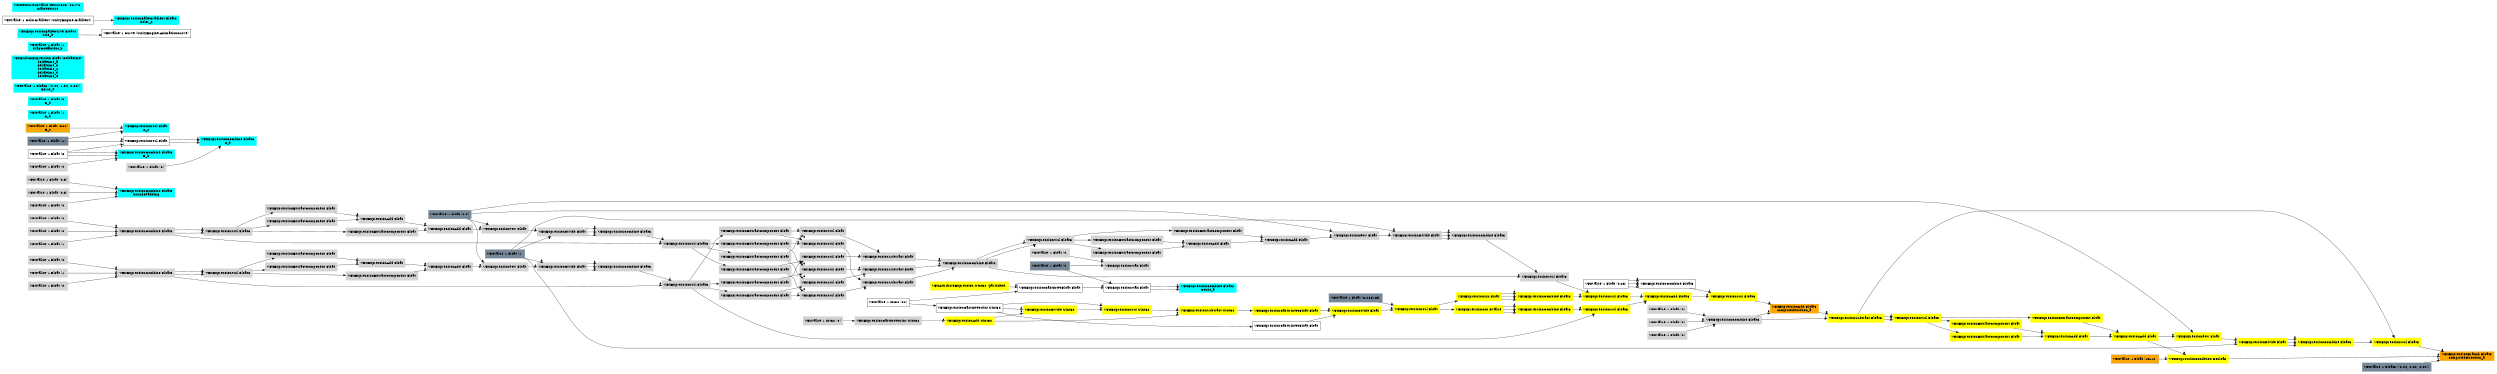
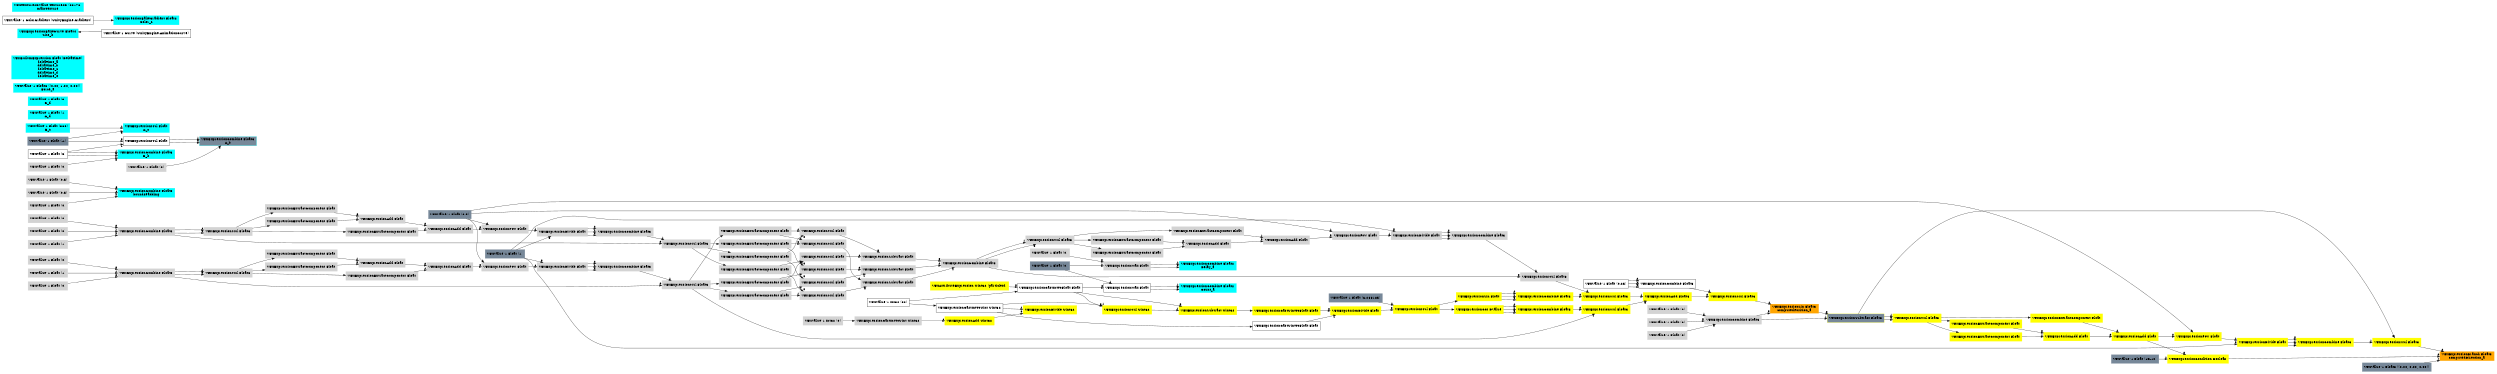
  digraph {
    rankdir=LR
    node [color=lightgray shape=box style=filled]
    edge [headlabel=0]
    n1 [color=cyan label="VFXExpressionCombine Float2\nCount_a"]
    n2 [label="VFXExpressionMax Float" color="" style=""]
    n3 [label="VFXExpressionCastIntToFloat Float" color="" style=""]
    n4 [label="VFXValue`1 Int32 (32)" color="" style=""]
    n5 [label="VFXExpressionCastIntToUint Uint32" color="" style=""]
    n6 [color=yellow label="VFXExpressionDivide Uint32"]
    n7 [color=yellow label="VFXExpressionMul Uint32"]
    n8 [label="VFXExpressionCastUintToFloat Float" color="" style=""]
    n9 [color=lightslategray label="VFXValue`1 Float (0)"]
    n10 [label="VFXExpressionMax Float"]
+   n11 [color=cyan label="VFXExpressionCombine Float2\nDelay_a"]
    n12 [label="VFXValue`1 Float (0)"]
    n13 [color=cyan label="VFXExpressionCombine Float3\nboundsPadding"]
    n14 [label="VFXValue`1 Float (0.5)"]
    n15 [label="VFXValue`1 Float (0.5)"]
    n16 [label="VFXValue`1 Float (0)"]
-   n17 [color=orange label="VFXExpressionAdd Float3\ncomputedPosition_a"]
-   n18 [color=yellow label="VFXExpressionSubtract Float3"]
+   n17 [color=orange label="VFXExpressionSin Float3\ncomputedPosition_a"]
+   n18 [color=yellow label="VFXExpressionSubtract Float3" fillcolor=lightslategray]
    n19 [color=yellow label="VFXExpressionMul Float3"]
    n20 [color=yellow label="VFXExpressionMul Float3"]
    n21 [label="VFXExpressionCombine Float3"]
    n22 [label="VFXValue`1 Float (0)"]
    n23 [label="VFXValue`1 Float (0)"]
    n24 [label="VFXValue`1 Float (0)"]
    n25 [color=yellow label="VFXExpressionMul Float3"]
    n26 [color=yellow label="VFXExpressionAdd Float3"]
    n27 [color=yellow label="VFXExpressionMul Float3"]
    n28 [color=yellow label="VFXExpressionCombine Float3"]
    n29 [color=yellow label="VFXExpressionCos DValue"]
    n30 [color=yellow label="VFXExpressionMul Float"]
    n31 [color=yellow label="VFXExpressionSin Float"]
    n32 [color=yellow label="VFXExpressionCombine Float3"]
    n33 [color=yellow label="VFXExpressionDivide Float"]
    n34 [color=yellow label="VFXExpressionCastUintToFloat Float"]
    n35 [color=yellow label="VFXExpressionSubtract Uint32"]
    n36 [color=yellow label="VFXExpressionAdd Uint32"]
    n37 [color=yellow label="VFXAttributeExpression Uint32 (particleId)"]
    n38 [label="VFXExpressionCastIntToUint Uint32"]
    n39 [label="VFXValue`1 Int32 (0)"]
    n40 [color=lightslategray label="VFXValue`1 Float (6.283185)"]
    n41 [label="VFXExpressionMul Float3"]
    n42 [label="VFXExpressionExtractComponent Float"]
    n43 [label="VFXExpressionExtractComponent Float"]
    n44 [label="VFXExpressionExtractComponent Float"]
    n45 [label="VFXExpressionMul Float"]
    n46 [label="VFXExpressionMul Float"]
    n47 [label="VFXExpressionMul Float"]
    n48 [label="VFXExpressionMul Float"]
    n49 [label="VFXExpressionMul Float"]
    n50 [label="VFXExpressionMul Float"]
    n51 [label="VFXExpressionCombine Float3"]
    n52 [label="VFXExpressionMul Float3"]
    n53 [label="VFXExpressionExtractComponent Float"]
    n54 [label="VFXExpressionExtractComponent Float"]
    n55 [label="VFXExpressionExtractComponent Float"]
    n56 [label="VFXValue`1 Float (0)"]
    n57 [label="VFXValue`1 Float (1)"]
    n58 [label="VFXValue`1 Float (0)"]
    n59 [label="VFXExpressionCombine Float3"]
    n60 [label="VFXExpressionDivide Float"]
    n61 [color=lightslategray label="VFXValue`1 Float (1)"]
    n62 [label="VFXExpressionDivide Float"]
    n63 [label="VFXExpressionDivide Float"]
    n64 [color=yellow label="VFXExpressionDivide Float"]
    n65 [label="VFXExpressionCombine Float3"]
    n66 [label="VFXExpressionCombine Float3"]
    n67 [color=yellow label="VFXExpressionCombine Float3"]
    n68 [label="VFXExpressionPow Float"]
    n69 [label="VFXExpressionAdd Float"]
    n70 [label="VFXExpressionAdd Float"]
    n71 [color=lightslategray label="VFXValue`1 Float (0.5)"]
    n72 [label="VFXExpressionPow Float"]
    n73 [label="VFXExpressionPow Float"]
    n74 [color=yellow label="VFXExpressionPow Float"]
    n75 [color=yellow label="VFXExpressionMul Float3"]
    n76 [label="VFXExpressionMul Float3"]
    n77 [label="VFXExpressionCombine Float3"]
    n78 [label="VFXExpressionMul Float3"]
    n79 [label="VFXExpressionExtractComponent Float"]
    n80 [label="VFXExpressionExtractComponent Float"]
    n81 [label="VFXExpressionExtractComponent Float"]
    n82 [label="VFXExpressionSubtract Float"]
    n83 [label="VFXExpressionExtractComponent Float"]
    n84 [label="VFXExpressionSubtract Float"]
    n85 [label="VFXExpressionMul Float3"]
    n86 [label="VFXExpressionExtractComponent Float"]
    n87 [label="VFXExpressionExtractComponent Float"]
    n88 [label="VFXExpressionCombine Float3"]
    n89 [label="VFXExpressionMul Float3"]
    n90 [label="VFXExpressionExtractComponent Float"]
    n91 [label="VFXExpressionExtractComponent Float"]
    n92 [label="VFXExpressionExtractComponent Float"]
    n93 [label="VFXValue`1 Float (0)"]
    n94 [label="VFXValue`1 Float (0)"]
    n95 [label="VFXValue`1 Float (1)"]
    n96 [label="VFXExpressionAdd Float"]
    n97 [label="VFXExpressionAdd Float"]
    n98 [label="VFXExpressionSubtract Float"]
    n99 [label="VFXExpressionAdd Float"]
    n100 [label="VFXExpressionAdd Float"]
    n101 [label="VFXExpressionCombine Float3" color="" style=""]
    n102 [label="VFXValue`1 Float (0.25)" color="" style=""]
    n103 [color=orange label="VFXExpressionBranch Float3\ncomputedDirection_a"]
    n104 [color=yellow label="VFXExpressionCondition Boolean"]
    n105 [color=yellow label="VFXExpressionAdd Float"]
    n106 [color=yellow label="VFXExpressionAdd Float"]
    n107 [color=yellow label="VFXExpressionExtractComponent Float"]
    n108 [color=yellow label="VFXExpressionExtractComponent Float"]
    n109 [color=yellow label="VFXExpressionExtractComponent Float"]
-   n110 [color=lightslategray label="VFXValue`1 Float (1E-10)" fillcolor=orange]
+   n110 [color=lightslategray label="VFXValue`1 Float (1E-10)"]
    n111 [color=lightslategray label="VFXValue`1 Float3 ((0.00, 0.00, 0.00))"]
-   n112 [color=cyan label="VFXExpressionCombine Float3\nA_b"]
+   n112 [color=cyan label="VFXExpressionCombine Float3\nA_b" fillcolor=lightslategray]
    n113 [label="VFXExpressionMul Float" color="" style=""]
    n114 [color=lightslategray label="VFXValue`1 Float (-1)"]
    n115 [color=cyan label="VFXExpressionMul Float\nA_c"]
    n116 [label="VFXValue`1 Float (3)" color="" style=""]
    n117 [color=cyan label="VFXExpressionCombine Float3\nB_b"]
    n118 [label="VFXValue`1 Float (0)"]
    n119 [label="VFXValue`1 Float (0)"]
-   n120 [color=cyan label="VFXValue`1 Float (360)\nB_c" fillcolor=orange]
+   n120 [color=cyan label="VFXValue`1 Float (360)\nB_c"]
    n121 [color=cyan label="VFXValue`1 Float (1)\nA_d"]
    n122 [color=cyan label="VFXValue`1 Float (3)\nB_d"]
    n123 [color=cyan label="VFXValue`1 Float3 ((0.00, 1.00, 0.00))\nForce_a"]
    n124 [color=cyan label="VFXBuiltInExpression Float (DeltaTime)\ndeltaTime_a\ndeltaTime_b\ndeltaTime_c\ndeltaTime_d\ndeltaTime_e"]
-   n125 [color=cyan label="VFXValue`1 Float (1)\ndragCoefficient_b"]
    n126 [color=cyan label="VFXExpressionBakeCurve Float4\nSize_b"]
    n127 [label="VFXValue`1 Curve (UnityEngine.AnimationCurve)" color="" style=""]
    n128 [color=cyan label="VFXExpressionBakeGradient Float2\nColor_c"]
    n129 [label="VFXValue`1 ColorGradient (UnityEngine.Gradient)" color="" style=""]
    n130 [color=cyan label="VFXTexture2DValue Texture2D (38178)\nmainTexture"]
    n2 -> n1
    n2 -> n1 [headlabel=1]
    n3 -> n2
    n4 -> n3 [headlabel=""]
    n4 -> n5 [headlabel=""]
    n5 -> n6 [headlabel=1]
    n5 -> n7 [headlabel=1]
    n5 -> n8 [headlabel=""]
-   n6 -> n7
+   n3 -> n7
    n7 -> n35 [headlabel=1]
    n8 -> n33 [headlabel=1]
    n9 -> n2 [headlabel=1]
    n9 -> n10 [headlabel=1]
+   n10 -> n11
+   n10 -> n11 [headlabel=1]
    n12 -> n10
    n14 -> n13
    n15 -> n13 [headlabel=1]
    n16 -> n13 [headlabel=2]
    n17 -> n18
    n18 -> n19
    n18 -> n19 [headlabel=1]
    n18 -> n20
    n19 -> n107 [headlabel=""]
    n19 -> n108 [headlabel=""]
    n19 -> n109 [headlabel=""]
    n20 -> n103 [headlabel=2]
    n21 -> n17
    n21 -> n18 [headlabel=1]
    n22 -> n21
    n23 -> n21 [headlabel=1]
    n24 -> n21 [headlabel=2]
    n25 -> n17 [headlabel=1]
    n26 -> n25
    n27 -> n26
    n28 -> n27
    n29 -> n28
    n29 -> n28 [headlabel=1]
    n29 -> n28 [headlabel=2]
    n30 -> n29 [headlabel=""]
    n30 -> n31 [headlabel=""]
    n31 -> n32
    n31 -> n32 [headlabel=1]
    n31 -> n32 [headlabel=2]
    n32 -> n75
    n33 -> n30
    n34 -> n33
    n35 -> n34 [headlabel=""]
    n36 -> n6
-   n36 -> n35
+   n3 -> n35
    n37 -> n3
    n38 -> n36 [headlabel=1]
    n39 -> n38 [headlabel=""]
    n40 -> n30 [headlabel=1]
    n41 -> n27 [headlabel=1]
    n41 -> n42 [headlabel=""]
    n41 -> n43 [headlabel=""]
    n41 -> n44 [headlabel=""]
    n42 -> n45 [headlabel=1]
    n42 -> n46 [headlabel=1]
    n43 -> n47 [headlabel=1]
    n43 -> n48 [headlabel=1]
    n44 -> n49 [headlabel=1]
    n44 -> n50 [headlabel=1]
    n45 -> n82
    n46 -> n98 [headlabel=1]
    n47 -> n82 [headlabel=1]
    n48 -> n84
    n49 -> n84 [headlabel=1]
    n50 -> n98
    n51 -> n41
    n51 -> n52
    n51 -> n52 [headlabel=1]
    n52 -> n53 [headlabel=""]
    n52 -> n54 [headlabel=""]
    n52 -> n55 [headlabel=""]
    n53 -> n70
    n54 -> n70 [headlabel=1]
    n55 -> n69 [headlabel=1]
    n56 -> n51
    n57 -> n51 [headlabel=1]
    n58 -> n51 [headlabel=2]
    n59 -> n41 [headlabel=1]
    n60 -> n59
    n60 -> n59 [headlabel=1]
    n60 -> n59 [headlabel=2]
    n61 -> n60
    n61 -> n62
    n61 -> n63
    n61 -> n64
    n62 -> n65
    n62 -> n65 [headlabel=1]
    n62 -> n65 [headlabel=2]
    n63 -> n66
    n63 -> n66 [headlabel=1]
    n63 -> n66 [headlabel=2]
    n64 -> n67
    n64 -> n67 [headlabel=1]
    n64 -> n67 [headlabel=2]
    n65 -> n85 [headlabel=1]
    n66 -> n76 [headlabel=1]
    n67 -> n20 [headlabel=1]
    n68 -> n60 [headlabel=1]
    n69 -> n68
    n70 -> n69
    n71 -> n68 [headlabel=1]
    n71 -> n72 [headlabel=1]
    n71 -> n73 [headlabel=1]
    n71 -> n74 [headlabel=1]
    n72 -> n62 [headlabel=1]
    n73 -> n63 [headlabel=1]
    n74 -> n64 [headlabel=1]
    n75 -> n26 [headlabel=1]
    n76 -> n75 [headlabel=1]
    n77 -> n76
    n77 -> n78
    n77 -> n78 [headlabel=1]
    n78 -> n79 [headlabel=""]
    n78 -> n80 [headlabel=""]
    n78 -> n81 [headlabel=""]
    n79 -> n100
    n80 -> n100 [headlabel=1]
    n81 -> n99 [headlabel=1]
    n82 -> n77
    n83 -> n45
    n83 -> n49
    n84 -> n77 [headlabel=2]
    n85 -> n83 [headlabel=""]
    n85 -> n86 [headlabel=""]
    n85 -> n87 [headlabel=""]
    n86 -> n47
    n86 -> n50
    n87 -> n46
    n87 -> n48
    n88 -> n85
    n88 -> n89
    n88 -> n89 [headlabel=1]
    n89 -> n90 [headlabel=""]
    n89 -> n91 [headlabel=""]
    n89 -> n92 [headlabel=""]
    n90 -> n97
    n91 -> n97 [headlabel=1]
    n92 -> n96 [headlabel=1]
    n93 -> n88
    n94 -> n88 [headlabel=1]
    n95 -> n88 [headlabel=2]
    n96 -> n72
    n97 -> n96
    n98 -> n77 [headlabel=1]
    n99 -> n73
    n100 -> n99
    n101 -> n25 [headlabel=1]
    n102 -> n101
    n102 -> n101 [headlabel=1]
    n102 -> n101 [headlabel=2]
    n104 -> n103
    n105 -> n74
    n105 -> n104
    n106 -> n105
    n107 -> n106
    n108 -> n106 [headlabel=1]
    n109 -> n105 [headlabel=1]
    n110 -> n104 [headlabel=1]
    n111 -> n103 [headlabel=1]
    n113 -> n112
    n113 -> n112 [headlabel=1]
    n114 -> n113
    n114 -> n115
    n116 -> n113 [headlabel=1]
    n116 -> n117
    n116 -> n117 [headlabel=1]
    n118 -> n112 [headlabel=2]
    n119 -> n117 [headlabel=2]
    n120 -> n115 [headlabel=1]
-   n126 -> n127 [headlabel=""]
+   n127 -> n126 [headlabel=""]
    n129 -> n128 [headlabel=""]
  }
